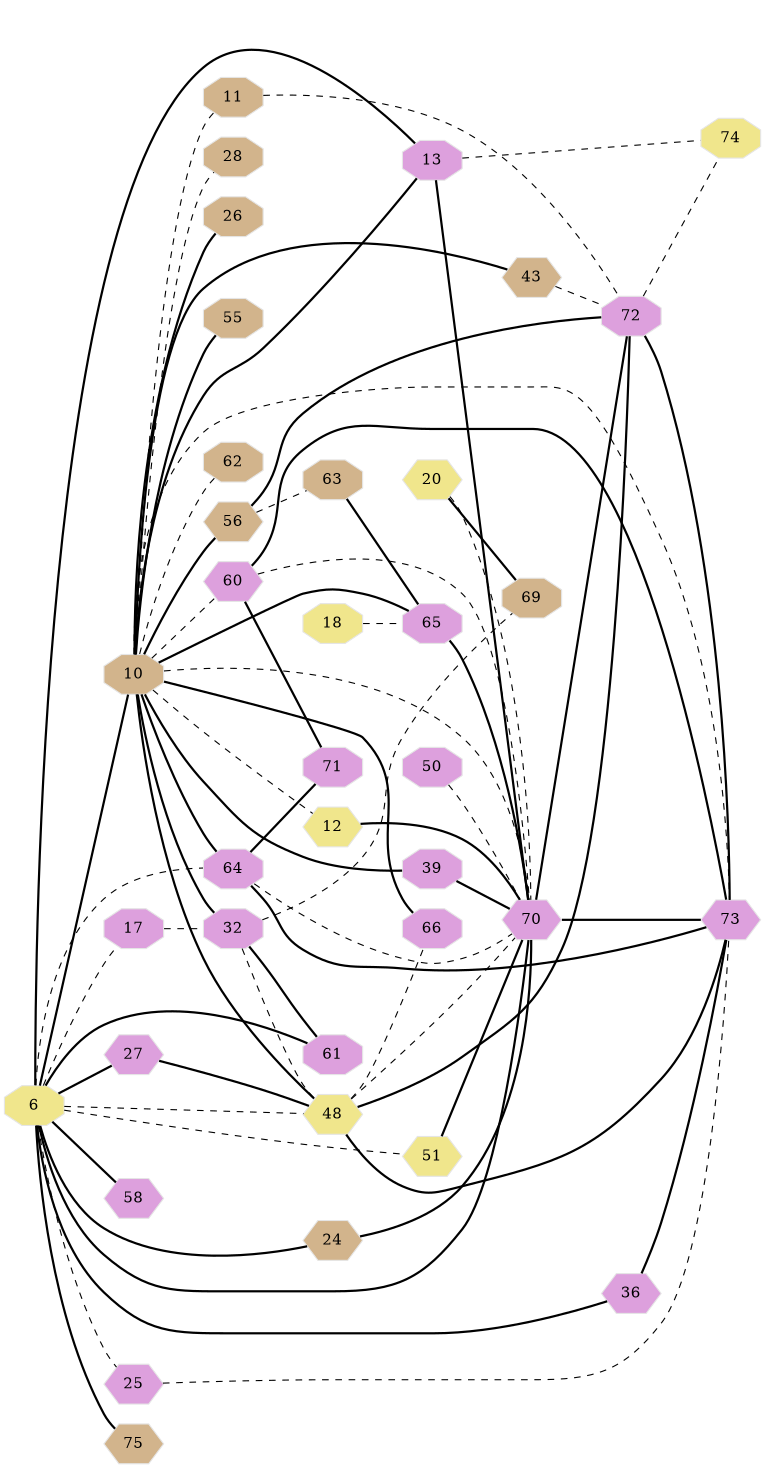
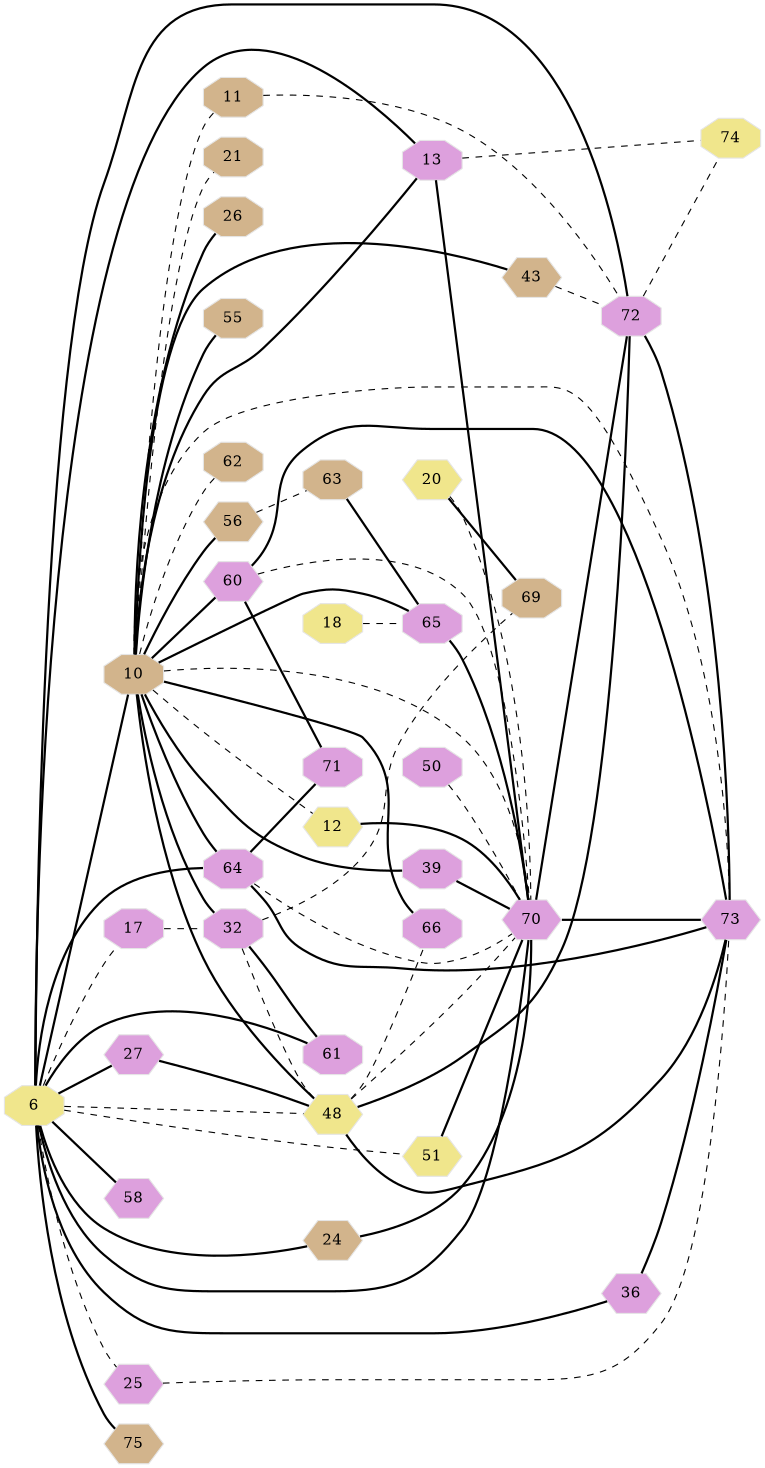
  graph {
    rankdir=LR
    node [color=gray90 fillcolor=plum shape=octagon style=filled]
    edge [style=bold]
    6 [fillcolor=khaki super="+2+5"]
    10 [fillcolor=tan super="+8+4"]
    17
    24 [fillcolor=tan shape=hexagon]
    25 [shape=hexagon]
    27 [shape=hexagon]
    36 [shape=hexagon]
    48 [fillcolor=khaki shape=hexagon super="+41+37+45+7"]
    51 [fillcolor=khaki shape=hexagon super="+44"]
    n10 [label=13 super="+28"]
    58 [shape=hexagon]
    61
    64 [super="+40+31"]
    70 [shape=hexagon super="+46+9"]
    72 [super="+33+67+23"]
    75 [fillcolor=tan shape=hexagon]
    11 [fillcolor=tan]
    12 [fillcolor=khaki shape=hexagon]
-   21 [fillcolor=tan label=28]
+   21 [fillcolor=tan]
    26 [fillcolor=tan]
    32 [super="+14"]
    39
    43 [fillcolor=tan shape=hexagon]
    55 [fillcolor=tan]
    56 [fillcolor=tan shape=hexagon]
    60 [shape=hexagon super="+59+57"]
    62 [fillcolor=tan]
    65 [super="+52"]
    66
    73 [shape=hexagon super="+68+19"]
    74 [fillcolor=khaki]
    71
    69 [fillcolor=tan]
    63 [fillcolor=tan]
    18 [fillcolor=khaki]
    20 [fillcolor=khaki shape=hexagon]
    50
    6 -- 10 [weight=9]
    6 -- 17 [style=dashed]
    6 -- 24
    6 -- 25 [style=dashed weight=2]
    6 -- 27
    6 -- 36
    6 -- 48 [style=dashed weight=7]
    6 -- 51 [style=dashed]
    6 -- n10
    6 -- 58 [weight=2]
    6 -- 61
-   6 -- 64 [style=dashed weight=3]
+   6 -- 64 [weight=3]
    6 -- 70 [weight=7]
-   56 -- 72 [weight=5]
+   6 -- 72 [weight=5]
    6 -- 75 [weight=2]
    10 -- 48 [weight=7]
    10 -- n10
    10 -- 64 [weight=2]
    10 -- 70 [style=dashed weight=7]
    10 -- 11 [style=dashed weight=2]
    10 -- 12 [style=dashed]
    10 -- 21 [style=dashed weight=2]
    10 -- 26 [weight=2]
    10 -- 32 [weight=2]
    10 -- 39
    10 -- 43
    10 -- 55 [weight=2]
    10 -- 56 [weight=2]
-   10 -- 60 [style=dashed weight=3]
+   10 -- 60 [weight=3]
    10 -- 62 [style=dashed weight=2]
    10 -- 65 [weight=2]
    10 -- 66
    10 -- 73 [style=dashed]
    17 -- 32 [style=dashed]
    24 -- 70
    25 -- 73 [style=dashed]
    27 -- 48
    36 -- 73
    48 -- 70 [style=dashed weight=6]
    48 -- 72
    48 -- 66 [style=dashed]
    48 -- 73
    51 -- 70 [weight=2]
    n10 -- 70
    n10 -- 74 [style=dashed]
    64 -- 70 [style=dashed]
    64 -- 73
    64 -- 71
    70 -- 72
    70 -- 73 [weight=3]
    72 -- 73
    72 -- 74 [style=dashed]
    11 -- 72 [style=dashed]
    12 -- 70
    32 -- 48 [style=dashed]
    32 -- 61
    32 -- 69 [style=dashed]
    39 -- 70
    43 -- 72 [style=dashed]
    56 -- 63 [style=dashed]
    60 -- 70 [style=dashed weight=2]
    60 -- 73
    60 -- 71
    65 -- 70 [weight=2]
    63 -- 65
    18 -- 65 [style=dashed weight=2]
    20 -- 70 [style=dashed weight=2]
    20 -- 69
    50 -- 70 [style=dashed]
  }
